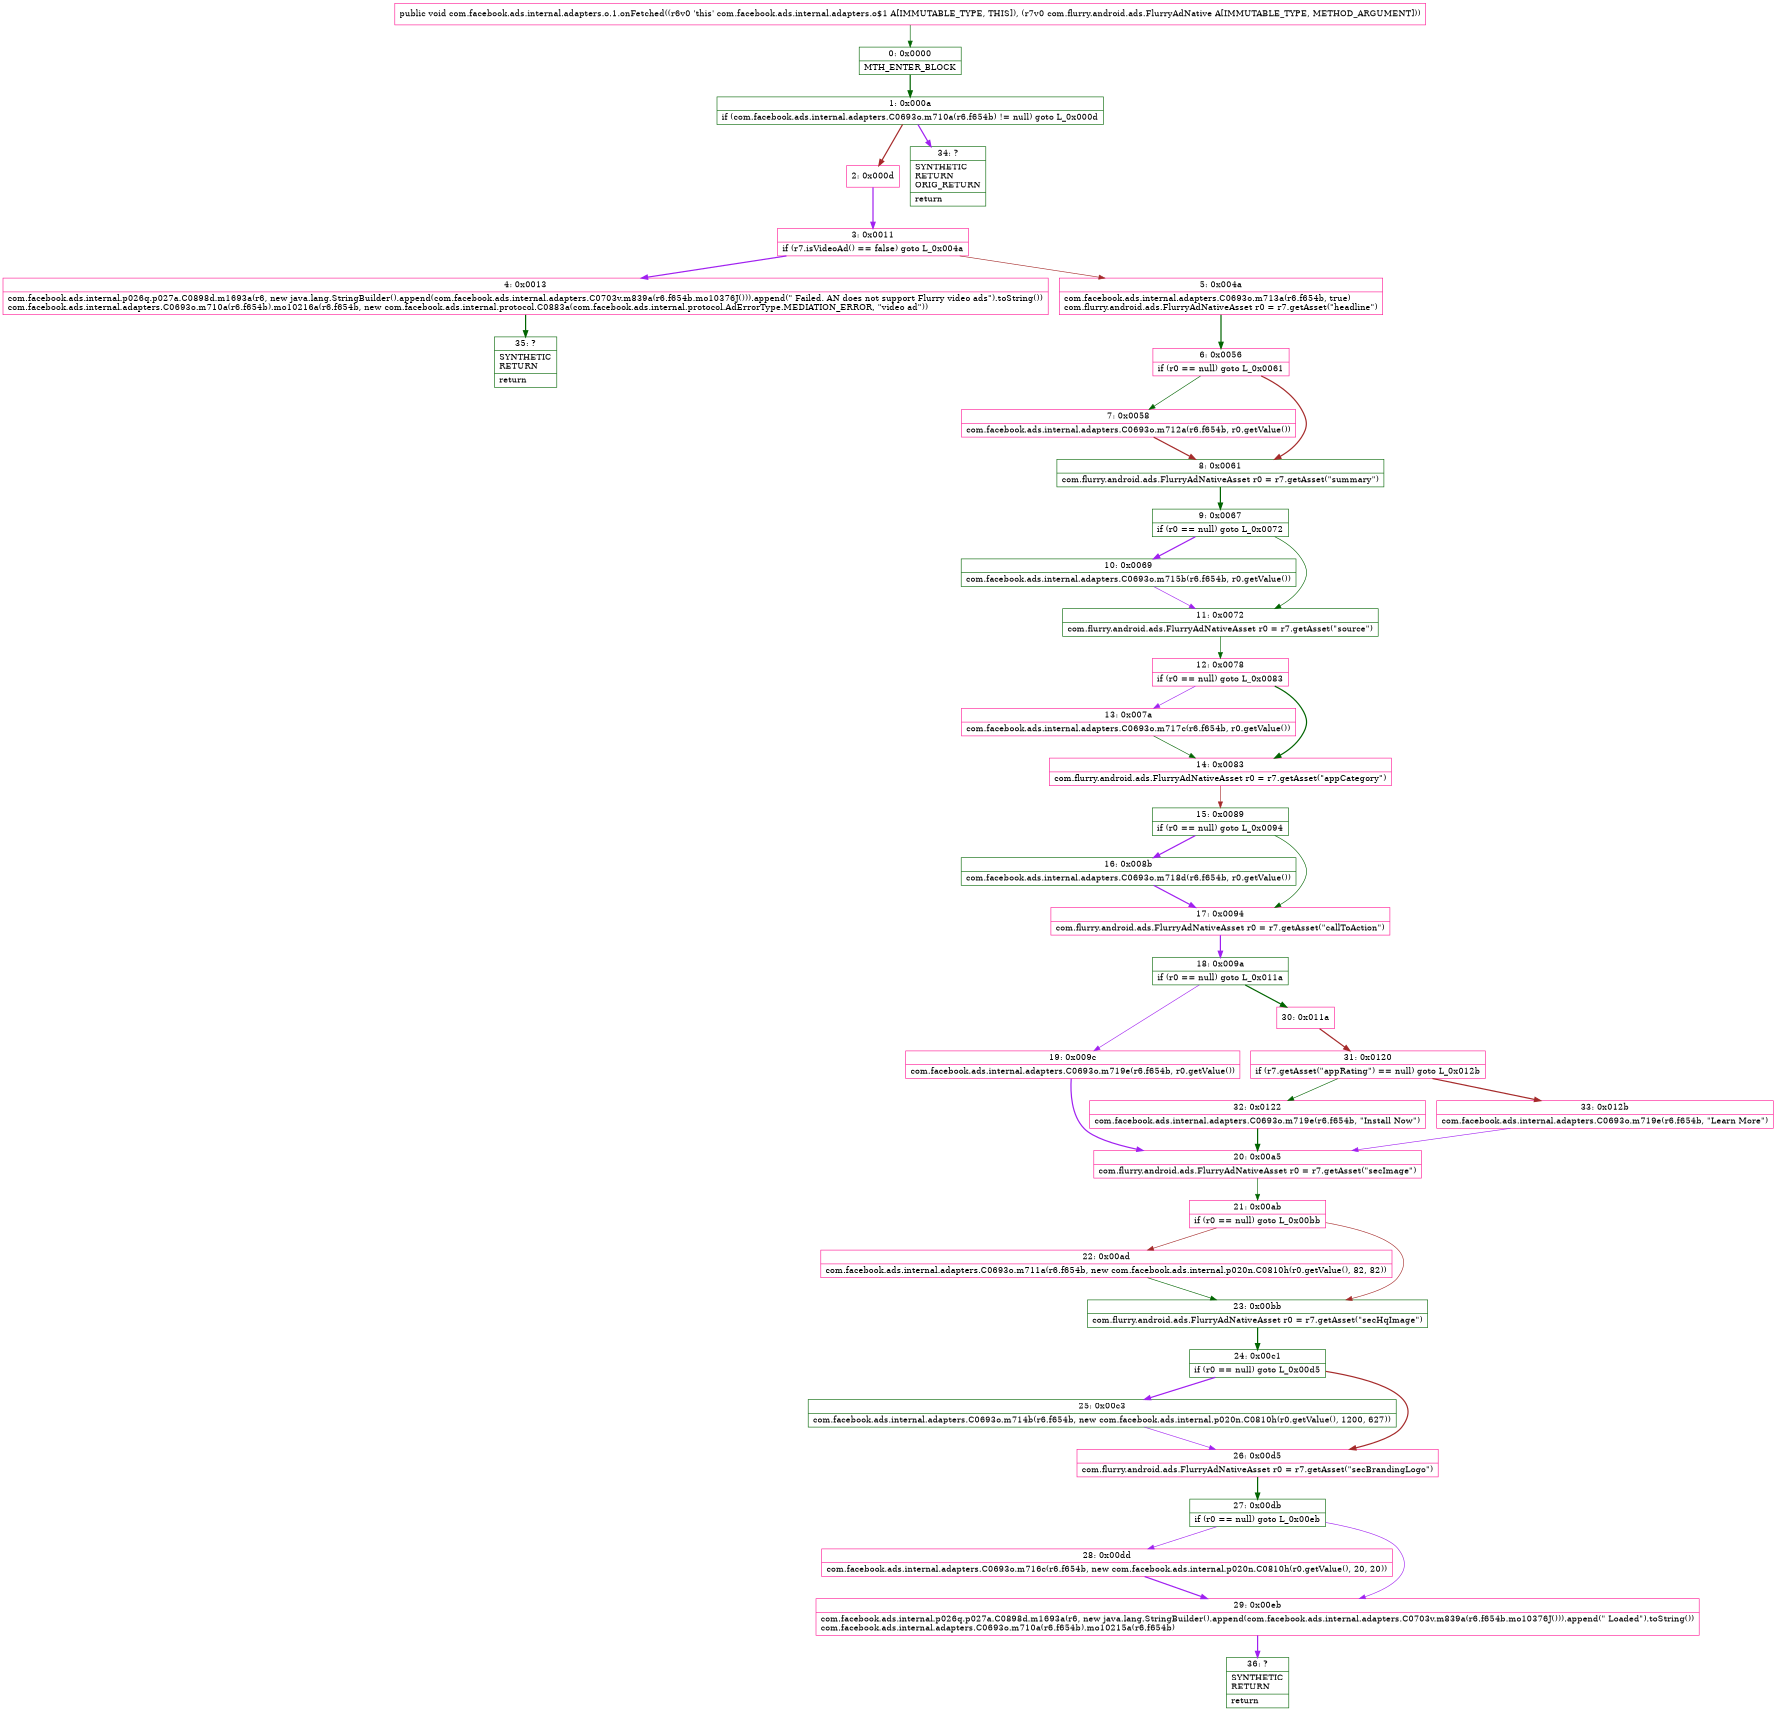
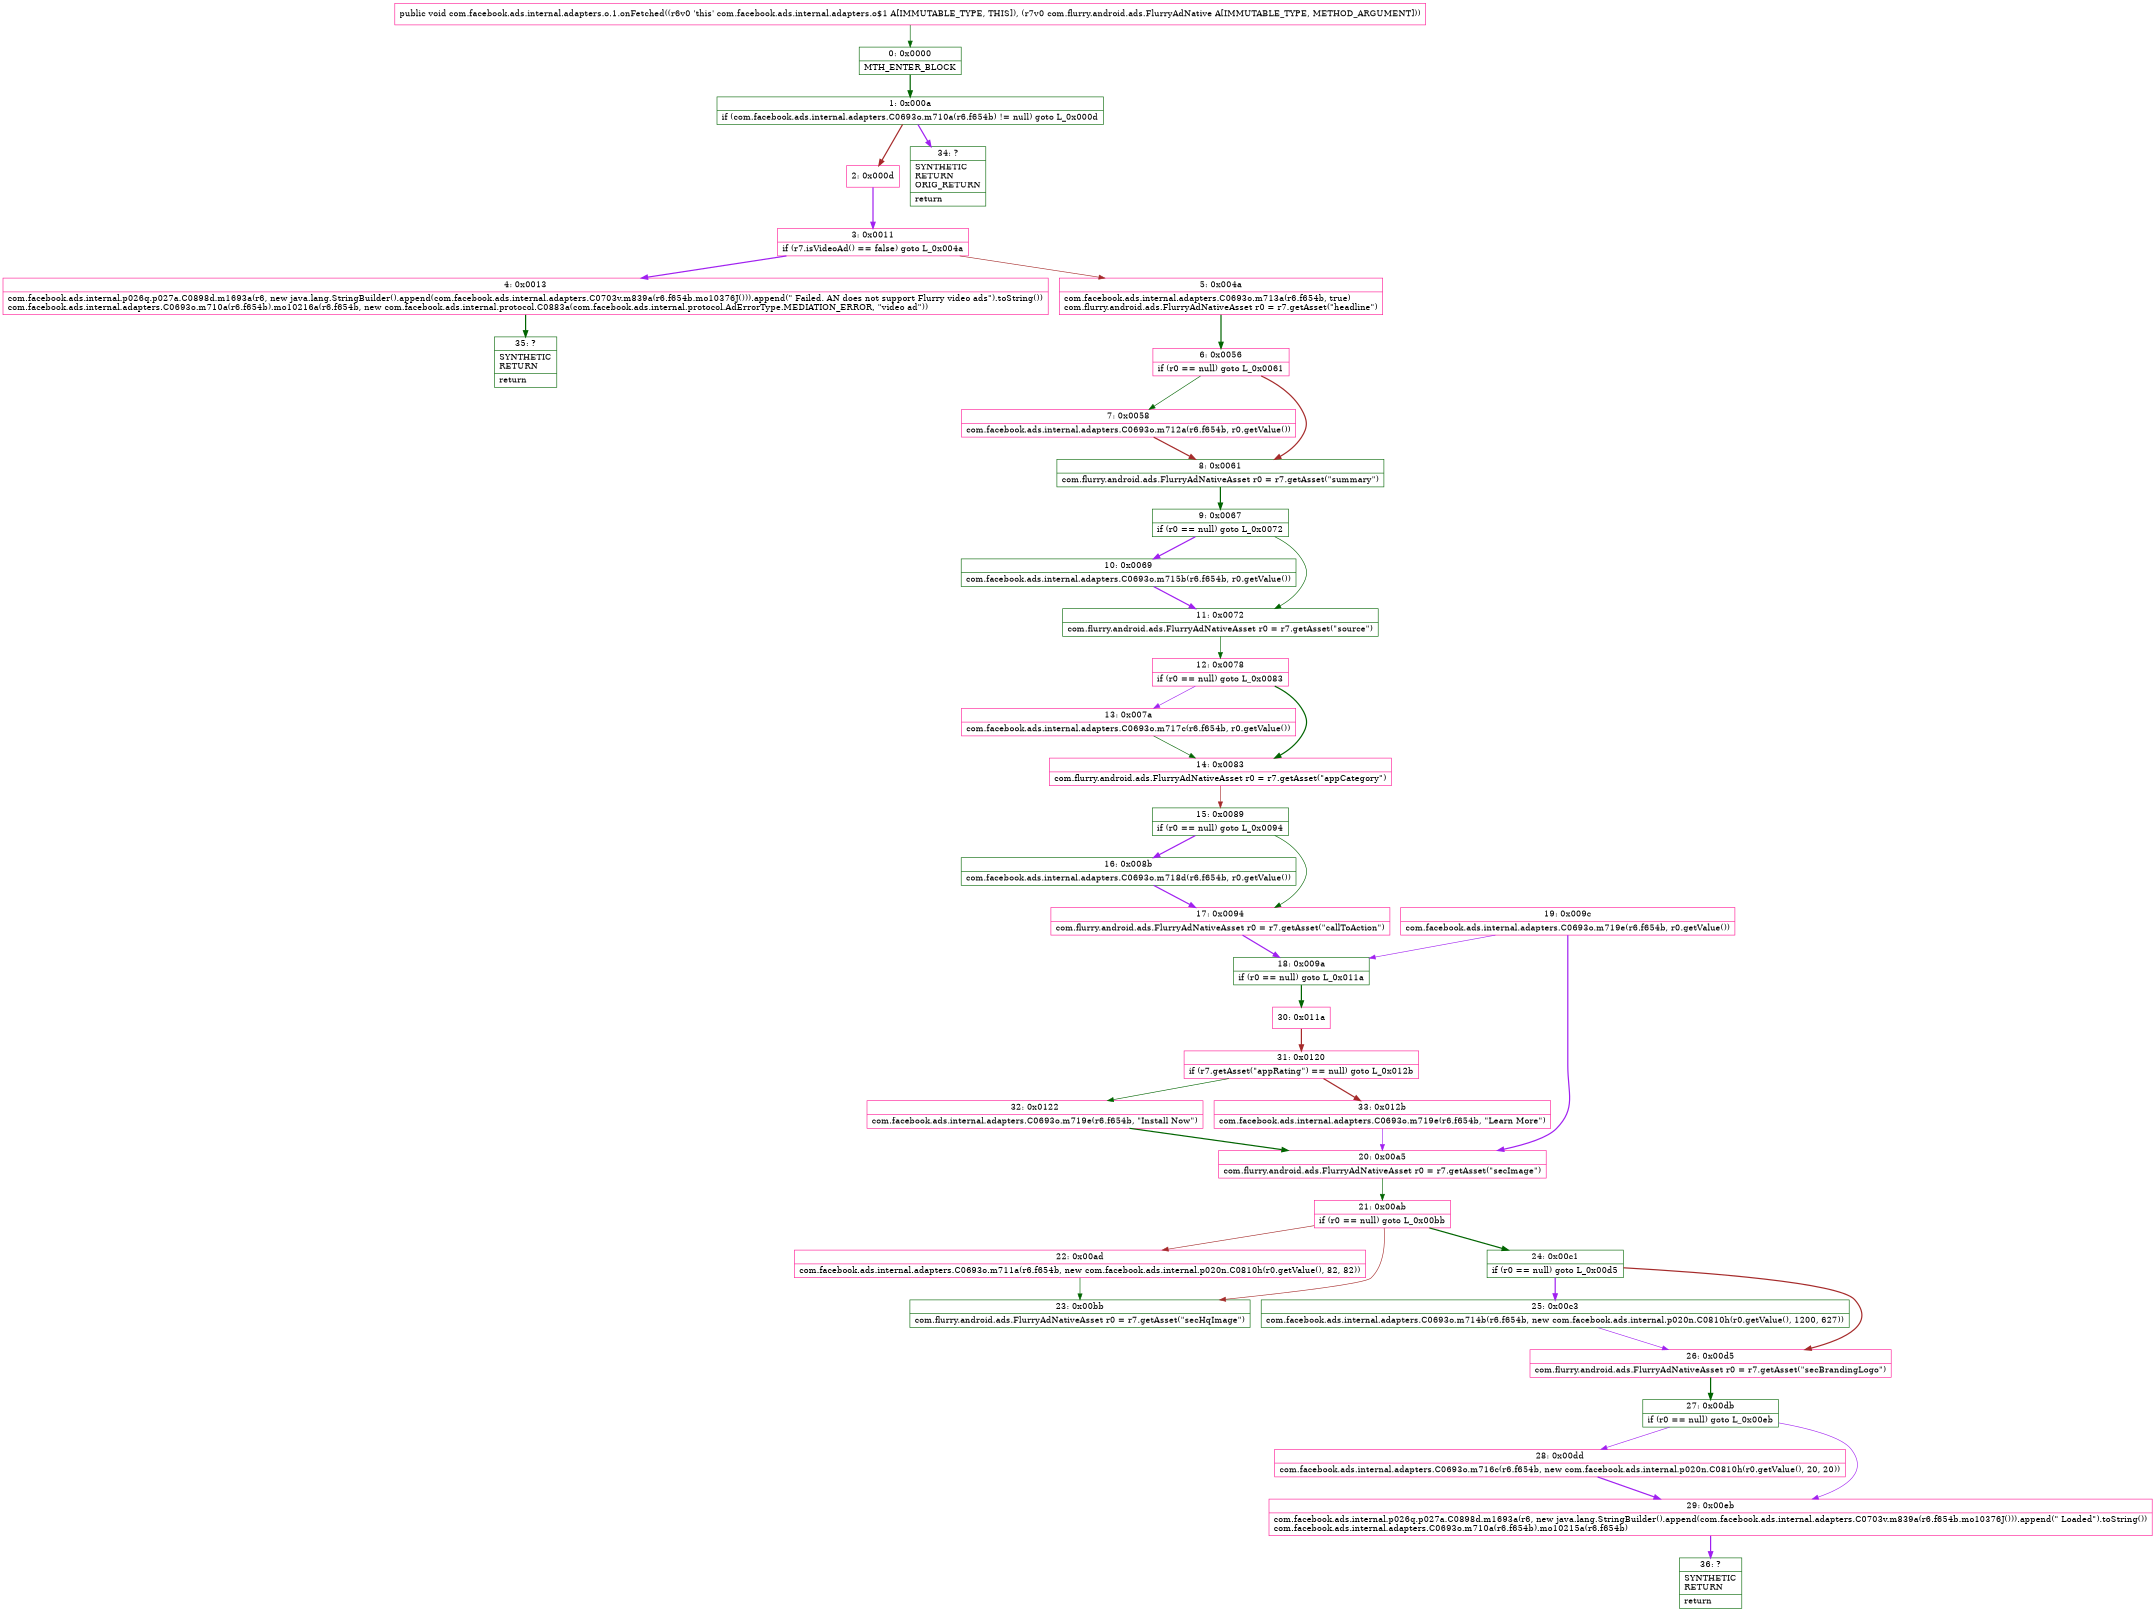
  digraph {
    node [color=deeppink shape=record]
    edge [color=darkgreen style=bold]
    n1 [color=darkgreen label="{0\:\ 0x0000|MTH_ENTER_BLOCK\l}"]
    n2 [color=darkgreen label="{1\:\ 0x000a|if (com.facebook.ads.internal.adapters.C0693o.m710a(r6.f654b) != null) goto L_0x000d\l}"]
    n3 [label="{2\:\ 0x000d}"]
    n4 [color=darkgreen label="{34\:\ ?|SYNTHETIC\lRETURN\lORIG_RETURN\l|return\l}"]
    n5 [label="{3\:\ 0x0011|if (r7.isVideoAd() == false) goto L_0x004a\l}"]
    n6 [label="{4\:\ 0x0013|com.facebook.ads.internal.p026q.p027a.C0898d.m1693a(r6, new java.lang.StringBuilder().append(com.facebook.ads.internal.adapters.C0703v.m839a(r6.f654b.mo10376J())).append(\" Failed. AN does not support Flurry video ads\").toString())\lcom.facebook.ads.internal.adapters.C0693o.m710a(r6.f654b).mo10216a(r6.f654b, new com.facebook.ads.internal.protocol.C0883a(com.facebook.ads.internal.protocol.AdErrorType.MEDIATION_ERROR, \"video ad\"))\l}"]
    n7 [label="{5\:\ 0x004a|com.facebook.ads.internal.adapters.C0693o.m713a(r6.f654b, true)\lcom.flurry.android.ads.FlurryAdNativeAsset r0 = r7.getAsset(\"headline\")\l}"]
    n8 [color=darkgreen label="{35\:\ ?|SYNTHETIC\lRETURN\l|return\l}"]
    n9 [label="{6\:\ 0x0056|if (r0 == null) goto L_0x0061\l}"]
    n10 [label="{7\:\ 0x0058|com.facebook.ads.internal.adapters.C0693o.m712a(r6.f654b, r0.getValue())\l}"]
    n11 [color=darkgreen label="{8\:\ 0x0061|com.flurry.android.ads.FlurryAdNativeAsset r0 = r7.getAsset(\"summary\")\l}"]
    n12 [color=darkgreen label="{9\:\ 0x0067|if (r0 == null) goto L_0x0072\l}"]
    n13 [color=darkgreen label="{10\:\ 0x0069|com.facebook.ads.internal.adapters.C0693o.m715b(r6.f654b, r0.getValue())\l}"]
    n14 [color=darkgreen label="{11\:\ 0x0072|com.flurry.android.ads.FlurryAdNativeAsset r0 = r7.getAsset(\"source\")\l}"]
    n15 [label="{12\:\ 0x0078|if (r0 == null) goto L_0x0083\l}"]
    n16 [label="{13\:\ 0x007a|com.facebook.ads.internal.adapters.C0693o.m717c(r6.f654b, r0.getValue())\l}"]
    n17 [label="{14\:\ 0x0083|com.flurry.android.ads.FlurryAdNativeAsset r0 = r7.getAsset(\"appCategory\")\l}"]
    n18 [color=darkgreen label="{15\:\ 0x0089|if (r0 == null) goto L_0x0094\l}"]
    n19 [color=darkgreen label="{16\:\ 0x008b|com.facebook.ads.internal.adapters.C0693o.m718d(r6.f654b, r0.getValue())\l}"]
    n20 [label="{17\:\ 0x0094|com.flurry.android.ads.FlurryAdNativeAsset r0 = r7.getAsset(\"callToAction\")\l}"]
    n21 [color=darkgreen label="{18\:\ 0x009a|if (r0 == null) goto L_0x011a\l}"]
    n22 [label="{19\:\ 0x009c|com.facebook.ads.internal.adapters.C0693o.m719e(r6.f654b, r0.getValue())\l}"]
    n23 [label="{30\:\ 0x011a}"]
    n24 [label="{20\:\ 0x00a5|com.flurry.android.ads.FlurryAdNativeAsset r0 = r7.getAsset(\"secImage\")\l}"]
    n25 [label="{31\:\ 0x0120|if (r7.getAsset(\"appRating\") == null) goto L_0x012b\l}"]
    n26 [label="{21\:\ 0x00ab|if (r0 == null) goto L_0x00bb\l}"]
    n27 [label="{22\:\ 0x00ad|com.facebook.ads.internal.adapters.C0693o.m711a(r6.f654b, new com.facebook.ads.internal.p020n.C0810h(r0.getValue(), 82, 82))\l}"]
    n28 [color=darkgreen label="{23\:\ 0x00bb|com.flurry.android.ads.FlurryAdNativeAsset r0 = r7.getAsset(\"secHqImage\")\l}"]
    n29 [color=darkgreen label="{24\:\ 0x00c1|if (r0 == null) goto L_0x00d5\l}"]
    n30 [color=darkgreen label="{25\:\ 0x00c3|com.facebook.ads.internal.adapters.C0693o.m714b(r6.f654b, new com.facebook.ads.internal.p020n.C0810h(r0.getValue(), 1200, 627))\l}"]
    n31 [label="{26\:\ 0x00d5|com.flurry.android.ads.FlurryAdNativeAsset r0 = r7.getAsset(\"secBrandingLogo\")\l}"]
    n32 [color=darkgreen label="{27\:\ 0x00db|if (r0 == null) goto L_0x00eb\l}"]
    n33 [label="{28\:\ 0x00dd|com.facebook.ads.internal.adapters.C0693o.m716c(r6.f654b, new com.facebook.ads.internal.p020n.C0810h(r0.getValue(), 20, 20))\l}"]
    n34 [label="{29\:\ 0x00eb|com.facebook.ads.internal.p026q.p027a.C0898d.m1693a(r6, new java.lang.StringBuilder().append(com.facebook.ads.internal.adapters.C0703v.m839a(r6.f654b.mo10376J())).append(\" Loaded\").toString())\lcom.facebook.ads.internal.adapters.C0693o.m710a(r6.f654b).mo10215a(r6.f654b)\l}"]
    n35 [color=darkgreen label="{36\:\ ?|SYNTHETIC\lRETURN\l|return\l}"]
    n36 [label="{32\:\ 0x0122|com.facebook.ads.internal.adapters.C0693o.m719e(r6.f654b, \"Install Now\")\l}"]
    n37 [label="{33\:\ 0x012b|com.facebook.ads.internal.adapters.C0693o.m719e(r6.f654b, \"Learn More\")\l}"]
    n38 [label="{public void com.facebook.ads.internal.adapters.o.1.onFetched((r6v0 'this' com.facebook.ads.internal.adapters.o$1 A[IMMUTABLE_TYPE, THIS]), (r7v0 com.flurry.android.ads.FlurryAdNative A[IMMUTABLE_TYPE, METHOD_ARGUMENT])) }"]
    n1 -> n2
    n2 -> n3 [color=brown]
    n2 -> n4 [color=purple]
    n3 -> n5 [color=purple]
    n5 -> n6 [color=purple]
    n5 -> n7 [color=brown style=solid]
    n6 -> n8
    n7 -> n9
    n9 -> n10 [style=solid]
    n9 -> n11 [color=brown]
    n10 -> n11 [color=brown]
    n11 -> n12
    n12 -> n13 [color=purple]
    n12 -> n14 [style=solid]
-   n13 -> n14 [color=purple style=solid]
+   n13 -> n14 [color=purple]
    n14 -> n15 [style=solid]
    n15 -> n16 [color=purple style=solid]
    n15 -> n17
    n16 -> n17 [style=solid]
    n17 -> n18 [color=brown style=solid]
    n18 -> n19 [color=purple]
    n18 -> n20 [style=solid]
    n19 -> n20 [color=purple]
    n20 -> n21 [color=purple]
-   n21 -> n22 [color=purple style=solid]
+   n22 -> n21 [color=purple style=solid]
    n21 -> n23
    n22 -> n24 [color=purple]
    n23 -> n25 [color=brown]
    n24 -> n26 [style=solid]
    n25 -> n36 [style=solid]
    n25 -> n37 [color=brown]
    n26 -> n27 [color=brown style=solid]
    n26 -> n28 [color=brown style=solid]
    n27 -> n28 [style=solid]
-   n28 -> n29
+   n26 -> n29
    n29 -> n30 [color=purple]
    n29 -> n31 [color=brown]
    n30 -> n31 [color=purple style=solid]
    n31 -> n32
    n32 -> n33 [color=purple style=solid]
    n32 -> n34 [color=purple style=solid]
    n33 -> n34 [color=purple]
    n34 -> n35 [color=purple]
    n36 -> n24
    n37 -> n24 [color=purple style=solid]
    n38 -> n1 [style=solid]
  }
